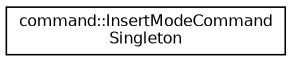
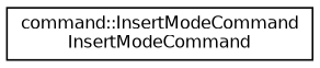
  digraph {
    rankdir=LR
    fontname="DejaVu Sans"
-   n1 [color=black fillcolor=white fontname="DejaVu Sans" fontsize=10 height=0.2 label="command::InsertModeCommand\lSingleton" shape=record style=filled width=0.4]
+   n1 [color=black fillcolor=white fontname="DejaVu Sans" fontsize=10 height=0.2 label="command::InsertModeCommand\lInsertModeCommand" shape=record style=filled width=0.4]
  }
